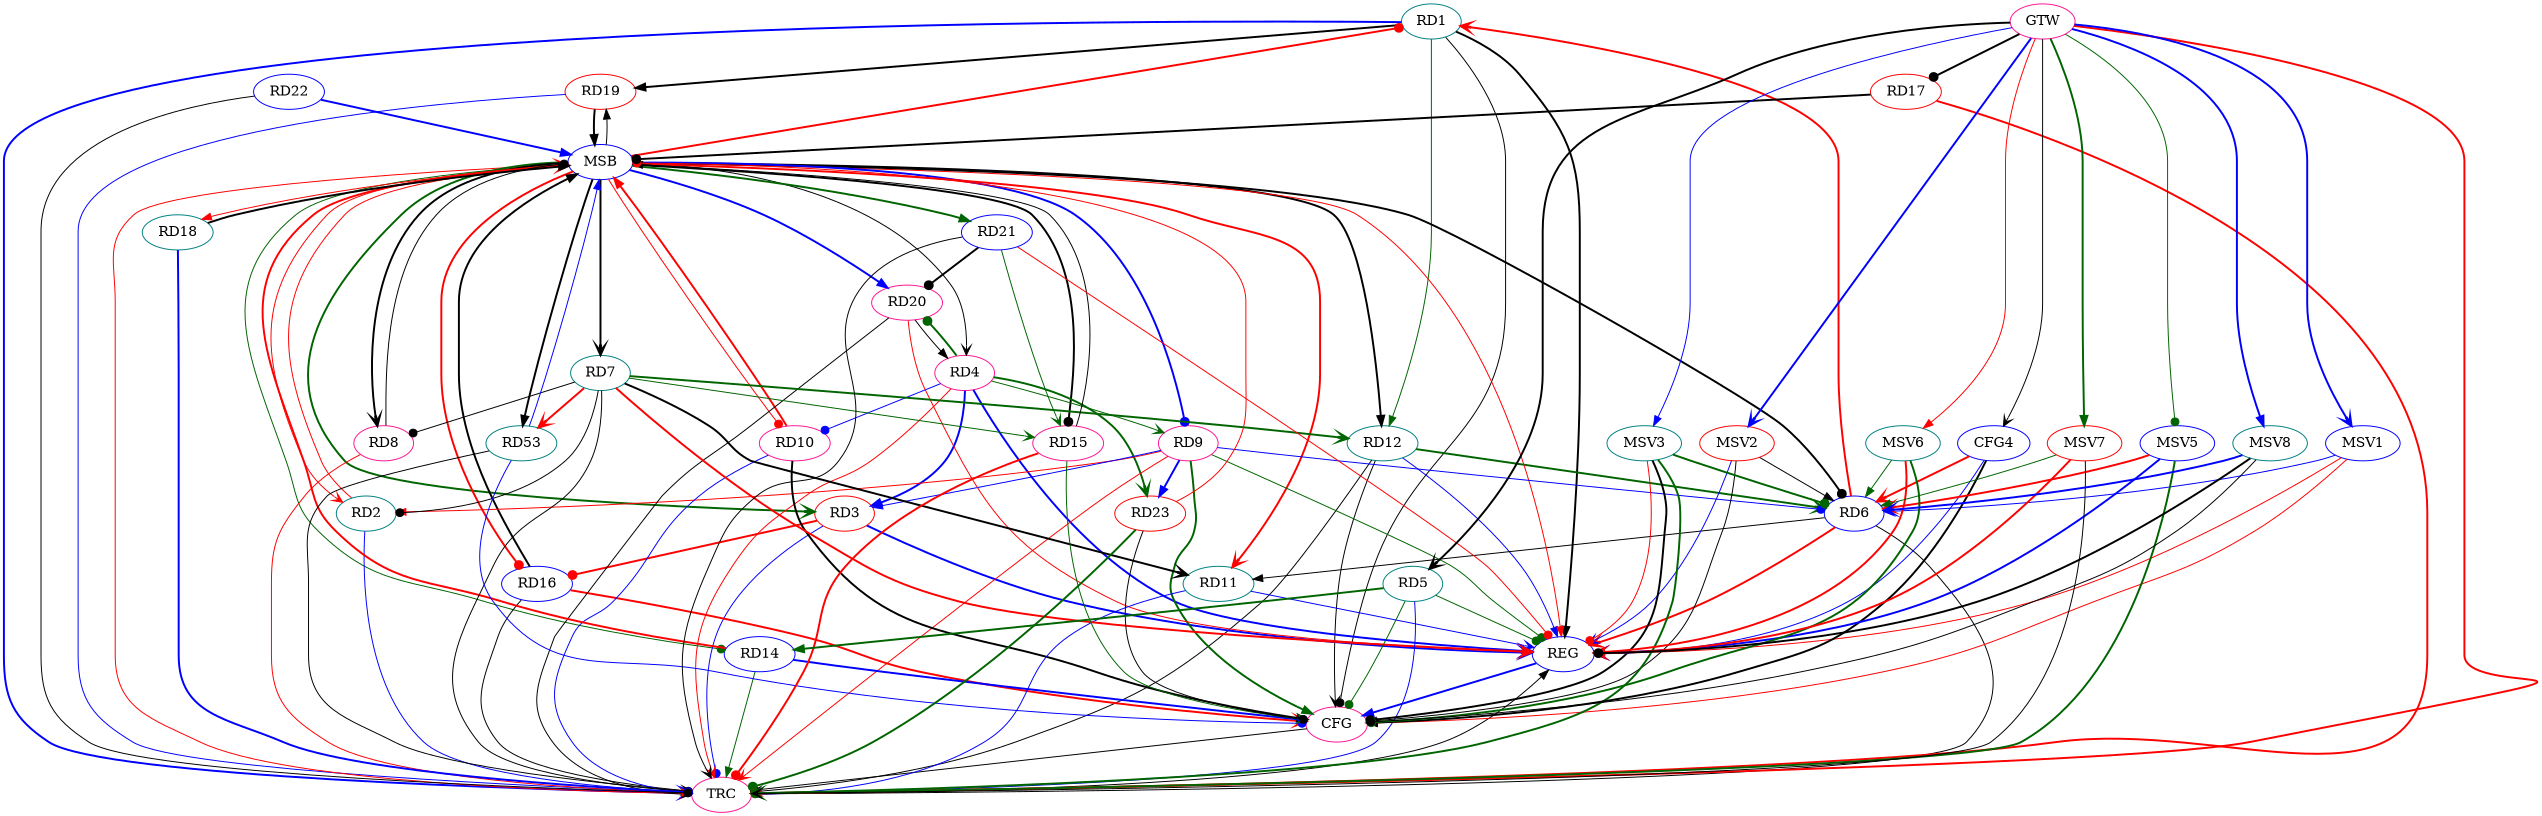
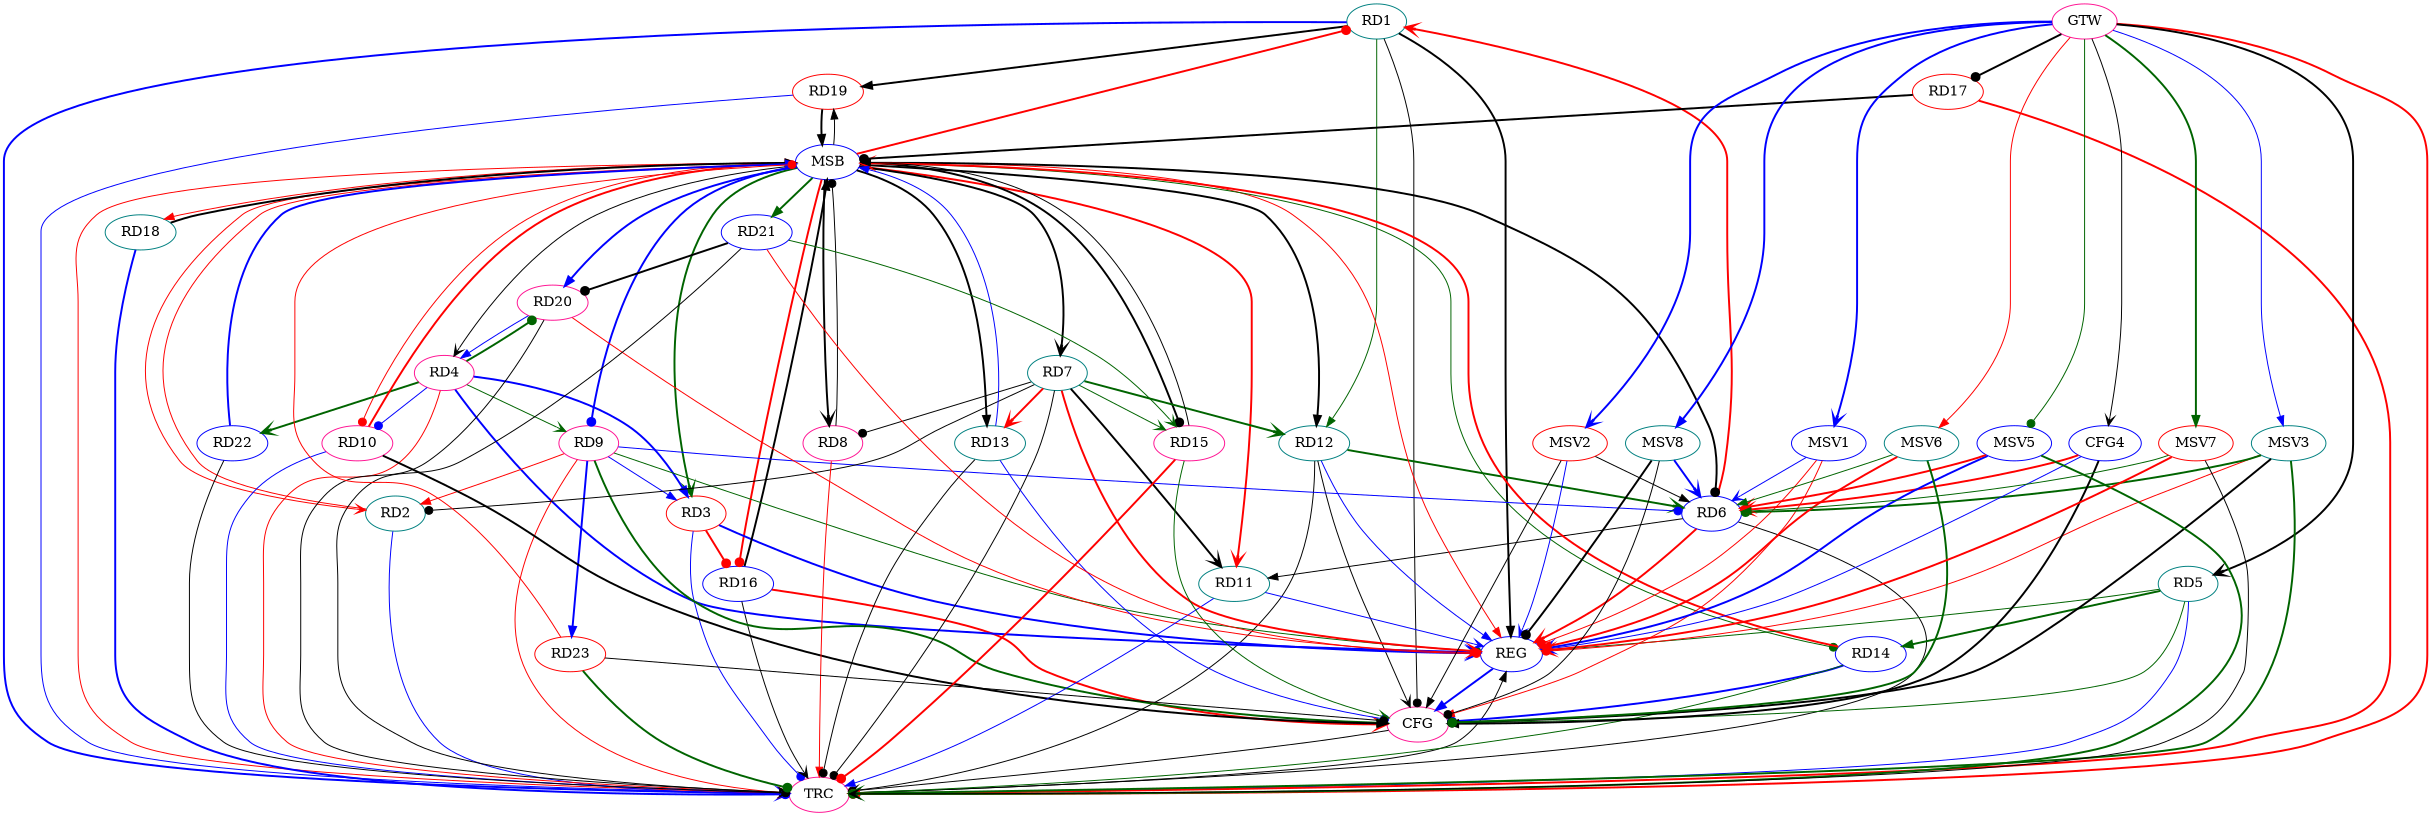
  strict digraph {
    node [color=teal]
    edge [arrowhead=vee color=black style=solid]
    n1 [label=RD1]
    n2 [label=RD12]
    n3 [color=red label=RD19]
    n4 [color=blue label=REG]
    n5 [color=deeppink label=CFG]
    n6 [color=deeppink label=TRC]
    n7 [color=blue label=RD6]
    n8 [color=blue label=MSB]
    n9 [label=RD2]
    n10 [color=red label=RD3]
    n11 [color=blue label=RD16]
    n12 [color=deeppink label=RD4]
    n13 [color=deeppink label=RD9]
    n14 [color=deeppink label=RD10]
    n15 [color=deeppink label=RD20]
    n16 [color=blue label=RD14]
    n17 [label=RD11]
    n18 [label=RD7]
    n19 [color=deeppink label=RD8]
-   n20 [label=RD53]
+   n20 [label=RD13]
    n21 [color=deeppink label=RD15]
    n22 [label=RD18]
    n23 [color=blue label=RD21]
    n24 [color=blue label=RD22]
    n25 [color=red label=RD23]
    n26 [label=RD5]
    n27 [color=red label=RD17]
    n28 [color=deeppink label=GTW]
    n29 [color=blue label=MSV1]
    n30 [color=red label=MSV2]
    n31 [label=MSV3]
    n32 [color=blue label=CFG4]
    n33 [color=blue label=MSV5]
    n34 [label=MSV6]
    n35 [color=red label=MSV7]
    n36 [label=MSV8]
    n1 -> n2 [arrowhead=normal color=darkgreen]
    n1 -> n3 [arrowhead=normal style=bold]
    n1 -> n4 [arrowhead=normal style=bold]
    n1 -> n5 [arrowhead=dot]
    n1 -> n6 [color=blue style=bold]
    n2 -> n4 [arrowhead=normal color=blue]
    n2 -> n5
    n2 -> n6
    n2 -> n7 [color=darkgreen style=bold]
    n3 -> n6 [color=blue]
    n3 -> n8 [arrowhead=normal style=bold]
    n4 -> n5 [arrowhead=normal color=blue style=bold]
    n5 -> n6 [arrowhead=dot]
    n6 -> n4 [arrowhead=normal]
    n7 -> n1 [color=red style=bold]
    n7 -> n4 [color=red style=bold]
    n7 -> n6 [arrowhead=dot]
    n7 -> n17 [arrowhead=normal]
    n8 -> n1 [arrowhead=dot color=red style=bold]
    n8 -> n2 [arrowhead=normal style=bold]
    n8 -> n3 [arrowhead=normal]
    n8 -> n4 [arrowhead=normal color=red]
    n8 -> n6 [color=red]
    n8 -> n7 [arrowhead=dot style=bold]
    n8 -> n9 [color=red]
    n8 -> n10 [color=darkgreen style=bold]
    n8 -> n11 [arrowhead=dot color=red style=bold]
    n8 -> n12
    n8 -> n13 [arrowhead=dot color=blue style=bold]
    n8 -> n14 [arrowhead=dot color=red]
    n8 -> n15 [arrowhead=normal color=blue style=bold]
    n8 -> n16 [arrowhead=dot color=darkgreen]
    n8 -> n17 [color=red style=bold]
    n8 -> n18 [style=bold]
    n8 -> n19 [style=bold]
    n8 -> n20 [arrowhead=normal style=bold]
    n8 -> n21 [arrowhead=dot style=bold]
    n8 -> n22 [arrowhead=normal color=red]
    n8 -> n23 [arrowhead=normal color=darkgreen style=bold]
    n9 -> n6 [arrowhead=dot color=blue]
    n9 -> n8 [arrowhead=normal color=red]
    n10 -> n4 [color=blue style=bold]
    n10 -> n6 [arrowhead=dot color=blue]
    n10 -> n11 [arrowhead=dot color=red style=bold]
    n11 -> n5 [color=red style=bold]
    n11 -> n6
    n11 -> n8 [arrowhead=normal style=bold]
    n12 -> n4 [color=blue style=bold]
    n12 -> n6 [color=red]
    n12 -> n10 [arrowhead=normal color=blue style=bold]
    n12 -> n13 [color=darkgreen]
    n12 -> n14 [arrowhead=dot color=blue]
    n12 -> n15 [arrowhead=dot color=darkgreen style=bold]
-   n12 -> n25 [color=darkgreen style=bold]
+   n12 -> n24 [color=darkgreen style=bold]
    n13 -> n4 [arrowhead=dot color=darkgreen]
    n13 -> n5 [arrowhead=normal color=darkgreen style=bold]
    n13 -> n6 [color=red]
    n13 -> n7 [arrowhead=dot color=blue]
    n13 -> n9 [arrowhead=normal color=red]
    n13 -> n10 [arrowhead=normal color=blue]
    n13 -> n25 [arrowhead=normal color=blue style=bold]
    n14 -> n5 [arrowhead=normal style=bold]
    n14 -> n6 [color=blue]
    n14 -> n8 [arrowhead=normal color=red style=bold]
    n15 -> n4 [arrowhead=normal color=red]
    n15 -> n6 [arrowhead=normal]
-   n15 -> n12 [arrowhead=normal]
+   n15 -> n12 [arrowhead=normal color=blue]
    n16 -> n5 [arrowhead=dot color=blue style=bold]
    n16 -> n6 [arrowhead=normal color=darkgreen]
    n16 -> n8 [color=red style=bold]
    n17 -> n4 [color=blue]
    n17 -> n6 [arrowhead=normal color=blue]
    n18 -> n2 [color=darkgreen style=bold]
    n18 -> n4 [color=red style=bold]
    n18 -> n6 [arrowhead=dot]
    n18 -> n9 [arrowhead=dot]
    n18 -> n17 [style=bold]
    n18 -> n19 [arrowhead=dot]
    n18 -> n20 [color=red style=bold]
    n18 -> n21 [color=darkgreen]
    n19 -> n6 [arrowhead=normal color=red]
    n19 -> n8 [arrowhead=dot]
    n20 -> n5 [arrowhead=dot color=blue]
    n20 -> n6 [arrowhead=dot]
    n20 -> n8 [arrowhead=normal color=blue]
    n21 -> n5 [color=darkgreen]
    n21 -> n6 [arrowhead=dot color=red style=bold]
    n21 -> n8 [arrowhead=normal]
    n22 -> n6 [arrowhead=dot color=blue style=bold]
    n22 -> n8 [arrowhead=normal style=bold]
    n23 -> n4 [arrowhead=dot color=red]
    n23 -> n6
    n23 -> n15 [arrowhead=dot style=bold]
    n23 -> n21 [color=darkgreen]
    n24 -> n6 [arrowhead=dot]
    n24 -> n8 [arrowhead=normal color=blue style=bold]
    n25 -> n5 [arrowhead=dot]
    n25 -> n6 [arrowhead=dot color=darkgreen style=bold]
    n25 -> n8 [arrowhead=dot color=red]
    n26 -> n4 [arrowhead=dot color=darkgreen]
    n26 -> n5 [arrowhead=dot color=darkgreen]
    n26 -> n6 [color=blue]
    n26 -> n16 [arrowhead=normal color=darkgreen style=bold]
    n27 -> n6 [arrowhead=normal color=red style=bold]
    n27 -> n8 [arrowhead=dot style=bold]
    n28 -> n6 [arrowhead=dot color=red style=bold]
    n28 -> n26 [style=bold]
    n28 -> n27 [arrowhead=dot style=bold]
    n28 -> n29 [color=blue style=bold]
    n28 -> n30 [color=blue style=bold]
    n28 -> n31 [arrowhead=normal color=blue]
    n28 -> n32
    n28 -> n33 [arrowhead=dot color=darkgreen]
    n28 -> n34 [arrowhead=normal color=red]
    n28 -> n35 [arrowhead=normal color=darkgreen style=bold]
    n28 -> n36 [arrowhead=normal color=blue style=bold]
    n29 -> n4 [arrowhead=dot color=red]
    n29 -> n5 [arrowhead=normal color=red]
    n29 -> n7 [color=blue]
    n30 -> n4 [color=blue]
    n30 -> n5 [arrowhead=normal]
    n30 -> n7 [arrowhead=normal]
    n31 -> n4 [arrowhead=dot color=red]
    n31 -> n5 [arrowhead=dot style=bold]
    n31 -> n6 [color=darkgreen style=bold]
    n31 -> n7 [arrowhead=dot color=darkgreen style=bold]
    n32 -> n4 [color=blue]
    n32 -> n5 [arrowhead=normal style=bold]
    n32 -> n7 [color=red style=bold]
    n33 -> n4 [color=blue style=bold]
    n33 -> n6 [arrowhead=dot color=darkgreen style=bold]
    n33 -> n7 [color=red style=bold]
    n34 -> n4 [arrowhead=normal color=red style=bold]
    n34 -> n5 [arrowhead=dot color=darkgreen style=bold]
    n34 -> n7 [arrowhead=normal color=darkgreen]
    n35 -> n4 [color=red style=bold]
    n35 -> n6
    n35 -> n7 [arrowhead=normal color=darkgreen]
    n36 -> n4 [arrowhead=dot style=bold]
    n36 -> n5 [arrowhead=dot]
    n36 -> n7 [color=blue style=bold]
  }
